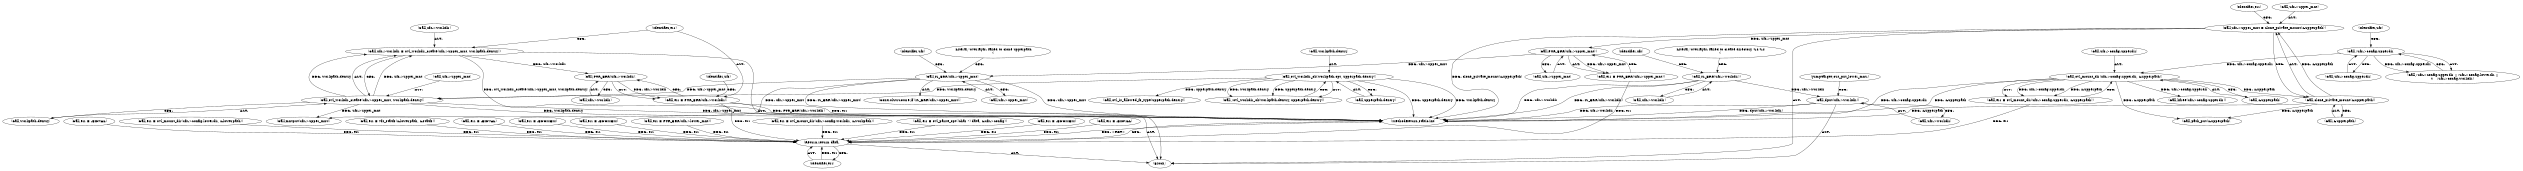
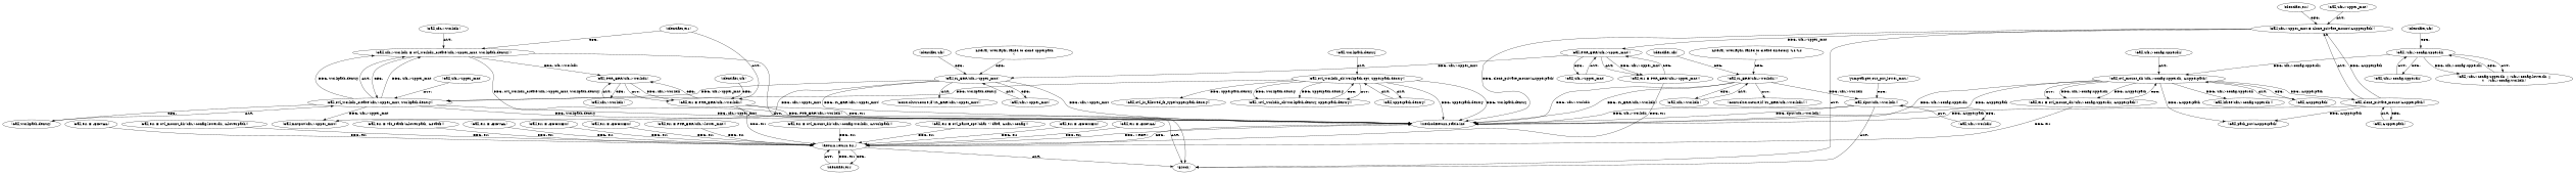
  digraph {
    n1 [label="(Call,ufs->workdir = ovl_workdir_create(ufs->upper_mnt, workpath.dentry))"]
    n2 [label="(Call,ovl_workdir_create(ufs->upper_mnt, workpath.dentry))"]
    n3 [label="(Call,PTR_ERR(ufs->workdir))"]
    n4 [label="(MethodReturn,static int)"]
    n5 [label="(Block,)"]
    n6 [label="(Call,mntput(ufs->upper_mnt))"]
    n7 [label="(Call,workpath.dentry)"]
    n8 [label="(Call,err = PTR_ERR(ufs->workdir))"]
    n9 [label="(Call,ufs->workdir)"]
-   n10 [label="(Return,return data;)"]
+   n10 [label="(Return,return err;)"]
    n11 [label="(Call,IS_ERR(ufs->upper_mnt))"]
    n12 [label="(ControlStructure,if (IS_ERR(ufs->upper_mnt)))"]
    n13 [label="(Call,ufs->upper_mnt)"]
    n14 [label="(Call,PTR_ERR(ufs->upper_mnt))"]
    n15 [label="(Call,ufs->upper_mnt)"]
    n16 [label="(Call,err = PTR_ERR(ufs->upper_mnt))"]
    n17 [label="(Call,ufs->upper_mnt = clone_private_mount(&upperpath))"]
    n18 [label="(Call,clone_private_mount(&upperpath))"]
    n19 [label="(Call,&upperpath)"]
    n20 [label="(Call,path_put(&upperpath))"]
    n21 [label="(Call,ovl_mount_dir(ufs->config.upperdir, &upperpath))"]
    n22 [label="(Call,kfree(ufs->config.upperdir))"]
    n23 [label="(Call,err = ovl_mount_dir(ufs->config.upperdir, &upperpath))"]
    n24 [label="(Call,&upperpath)"]
    n25 [label="(Call,!ufs->config.upperdir)"]
    n26 [label="(Call,ufs->config.upperdir)"]
    n27 [label="(Call,!ufs->config.upperdir || !ufs->config.lowerdir ||\n\t    !ufs->config.workdir)"]
    n28 [label="(Call,ovl_workdir_ok(workpath.opt, upperpath.dentry))"]
    n29 [label="(Call,ovl_is_allowed_fs_type(upperpath.dentry))"]
    n30 [label="(Call,!ovl_workdir_ok(workpath.dentry, upperpath.dentry))"]
    n31 [label="(Call,upperpath.dentry)"]
    n32 [label="(Call,IS_ERR(ufs->workdir))"]
    n33 [label="(Call,dput(ufs->workdir))"]
    n34 [label="(Call,ufs->workdir)"]
+   n35 [label="(ControlStructure,if (IS_ERR(ufs->workdir)))"]
    n36 [label="(Identifier,err)"]
    n37 [label="(Call,ufs->workdir)"]
    n38 [label="(Call,err = -EINVAL)"]
    n39 [label="(Call,ufs->config.upperdir)"]
    n40 [label="(Literal,\"overlayfs: failed to clone upperpath\n\")"]
    n41 [label="(Identifier,err)"]
    n42 [label="(Call,err = ovl_mount_dir(ufs->config.lowerdir, &lowerpath))"]
    n43 [label="(Call,err = vfs_statfs(&lowerpath, &statfs))"]
    n44 [label="(Call,err = -EINVAL)"]
    n45 [label="(Call,ufs->upper_mnt)"]
    n46 [label="(Identifier,ufs)"]
    n47 [label="(Call,workpath.dentry)"]
    n48 [label="(Call,err = -ENOMEM)"]
    n49 [label="(Call,err = -ENOMEM)"]
    n50 [label="(Identifier,err)"]
    n51 [label="(JumpTarget,out_put_lower_mnt:)"]
    n52 [label="(Identifier,ufs)"]
    n53 [label="(Call,err = PTR_ERR(ufs->lower_mnt))"]
    n54 [label="(Call,err = ovl_mount_dir(ufs->config.workdir, &workpath))"]
    n55 [label="(Identifier,ufs)"]
    n56 [label="(Call,err = ovl_parse_opt((char *) data, &ufs->config))"]
    n57 [label="(Call,ufs->workdir)"]
    n58 [label="(Identifier,ufs)"]
    n59 [label="(Literal,\"overlayfs: failed to create directory %s/%s\n\")"]
    n60 [label="(Call,err = -ENOMEM)"]
    n61 [label="(Call,ufs->upper_mnt)"]
    n62 [label="(Call,err = -EINVAL)"]
    n1 -> n2 [label="CFG: "]
    n1 -> n3 [label="DDG: ufs->workdir"]
    n1 -> n4 [label="DDG: ovl_workdir_create(ufs->upper_mnt, workpath.dentry)"]
    n1 -> n5 [label="AST: "]
    n2 -> n1 [label="AST: "]
    n2 -> n1 [label="DDG: ufs->upper_mnt"]
    n2 -> n1 [label="DDG: workpath.dentry"]
    n2 -> n4 [label="DDG: ufs->upper_mnt"]
    n2 -> n4 [label="DDG: workpath.dentry"]
    n2 -> n6 [label="DDG: ufs->upper_mnt"]
    n2 -> n7 [label="CFG: "]
    n3 -> n8 [label="AST: "]
    n3 -> n8 [label="DDG: ufs->workdir"]
    n3 -> n9 [label="CFG: "]
    n4 -> n10 [label="CFG: "]
    n7 -> n2 [label="AST: "]
    n8 -> n3 [label="CFG: "]
    n8 -> n4 [label="DDG: err"]
    n8 -> n4 [label="DDG: PTR_ERR(ufs->workdir)"]
    n8 -> n5 [label="AST: "]
    n8 -> n10 [label="DDG: err"]
    n9 -> n3 [label="AST: "]
    n10 -> n4 [label="DDG: <RET>"]
    n10 -> n5 [label="AST: "]
    n10 -> n36 [label="CFG: "]
    n11 -> n2 [label="DDG: ufs->upper_mnt"]
    n11 -> n4 [label="DDG: IS_ERR(ufs->upper_mnt)"]
    n11 -> n4 [label="DDG: ufs->upper_mnt"]
    n11 -> n6 [label="DDG: ufs->upper_mnt"]
    n11 -> n12 [label="AST: "]
    n11 -> n13 [label="CFG: "]
    n13 -> n11 [label="AST: "]
    n14 -> n11 [label="DDG: ufs->upper_mnt"]
    n14 -> n15 [label="CFG: "]
    n14 -> n16 [label="AST: "]
    n14 -> n16 [label="DDG: ufs->upper_mnt"]
    n15 -> n14 [label="AST: "]
    n16 -> n10 [label="DDG: err"]
    n16 -> n14 [label="CFG: "]
    n17 -> n4 [label="DDG: clone_private_mount(&upperpath)"]
    n17 -> n5 [label="AST: "]
    n17 -> n14 [label="DDG: ufs->upper_mnt"]
-   n17 -> n18 [label="CFG: "]
    n18 -> n4 [label="DDG: &upperpath"]
    n18 -> n17 [label="AST: "]
    n18 -> n17 [label="DDG: &upperpath"]
    n18 -> n19 [label="CFG: "]
    n18 -> n20 [label="DDG: &upperpath"]
    n19 -> n18 [label="AST: "]
    n21 -> n4 [label="DDG: ufs->config.upperdir"]
    n21 -> n4 [label="DDG: &upperpath"]
    n21 -> n18 [label="DDG: &upperpath"]
    n21 -> n20 [label="DDG: &upperpath"]
    n21 -> n22 [label="DDG: ufs->config.upperdir"]
    n21 -> n23 [label="AST: "]
    n21 -> n23 [label="DDG: ufs->config.upperdir"]
    n21 -> n23 [label="DDG: &upperpath"]
    n21 -> n24 [label="CFG: "]
    n23 -> n10 [label="DDG: err"]
    n23 -> n21 [label="CFG: "]
    n24 -> n21 [label="AST: "]
    n25 -> n21 [label="DDG: ufs->config.upperdir"]
    n25 -> n26 [label="CFG: "]
    n25 -> n27 [label="AST: "]
    n25 -> n27 [label="DDG: ufs->config.upperdir"]
    n26 -> n25 [label="AST: "]
    n27 -> n25 [label="CFG: "]
    n28 -> n2 [label="DDG: workpath.dentry"]
    n28 -> n4 [label="DDG: upperpath.dentry"]
    n28 -> n4 [label="DDG: workpath.dentry"]
    n28 -> n29 [label="DDG: upperpath.dentry"]
    n28 -> n30 [label="AST: "]
    n28 -> n30 [label="DDG: workpath.dentry"]
    n28 -> n30 [label="DDG: upperpath.dentry"]
-   n28 -> n31 [label="CFG: "]
+   n28 -> n31 [label="AST: "]
    n30 -> n28 [label="CFG: "]
    n31 -> n28 [label="AST: "]
    n32 -> n4 [label="DDG: ufs->workdir"]
    n32 -> n4 [label="DDG: IS_ERR(ufs->workdir)"]
    n32 -> n33 [label="DDG: ufs->workdir"]
    n32 -> n34 [label="CFG: "]
+   n32 -> n35 [label="AST: "]
    n33 -> n4 [label="DDG: ufs->workdir"]
    n33 -> n4 [label="DDG: dput(ufs->workdir)"]
    n33 -> n5 [label="AST: "]
    n33 -> n37 [label="CFG: "]
    n34 -> n32 [label="AST: "]
    n36 -> n10 [label="AST: "]
    n36 -> n10 [label="DDG: err"]
    n37 -> n33 [label="AST: "]
    n38 -> n10 [label="DDG: err"]
    n39 -> n21 [label="AST: "]
    n40 -> n11 [label="CFG: "]
    n41 -> n17 [label="CFG: "]
    n42 -> n10 [label="DDG: err"]
    n43 -> n10 [label="DDG: err"]
    n44 -> n10 [label="DDG: err"]
    n45 -> n2 [label="AST: "]
    n46 -> n11 [label="CFG: "]
    n47 -> n28 [label="AST: "]
    n48 -> n10 [label="DDG: err"]
    n49 -> n10 [label="DDG: err"]
    n50 -> n1 [label="CFG: "]
    n50 -> n8 [label="AST: "]
    n51 -> n33 [label="CFG: "]
    n52 -> n25 [label="CFG: "]
    n53 -> n10 [label="DDG: err"]
    n54 -> n10 [label="DDG: err"]
    n55 -> n32 [label="CFG: "]
    n56 -> n10 [label="DDG: err"]
    n57 -> n1 [label="AST: "]
    n58 -> n8 [label="CFG: "]
    n59 -> n32 [label="CFG: "]
    n60 -> n10 [label="DDG: err"]
    n61 -> n17 [label="AST: "]
    n62 -> n10 [label="DDG: err"]
  }
